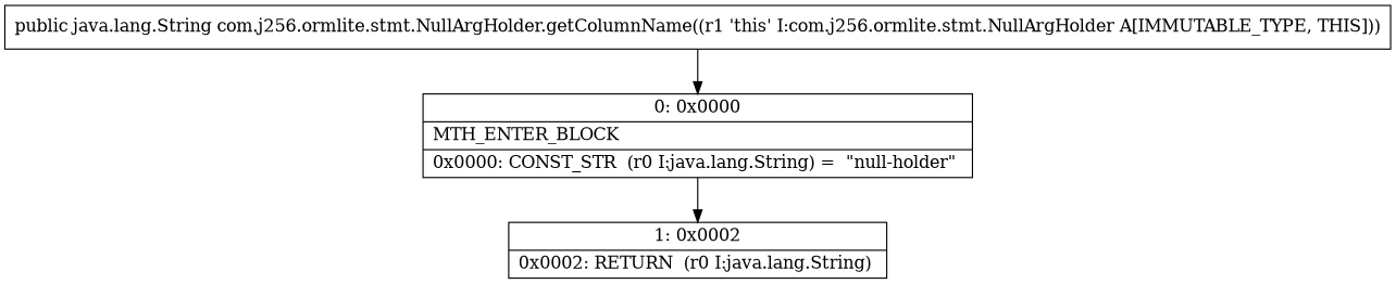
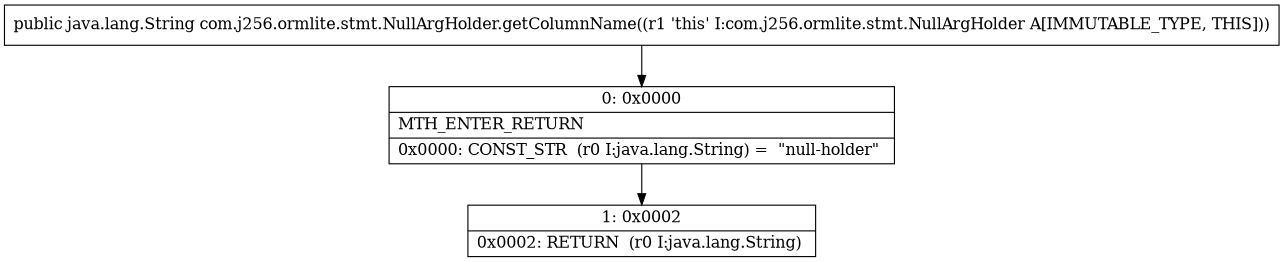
  digraph {
    node [shape=record]
-   n1 [label="{0\:\ 0x0000|MTH_ENTER_BLOCK\l|0x0000: CONST_STR  (r0 I:java.lang.String) =  \"null\-holder\" \l}"]
+   n1 [label="{0\:\ 0x0000|MTH_ENTER_RETURN\l|0x0000: CONST_STR  (r0 I:java.lang.String) =  \"null\-holder\" \l}"]
    n2 [label="{1\:\ 0x0002|0x0002: RETURN  (r0 I:java.lang.String) \l}"]
    n3 [label="{public java.lang.String com.j256.ormlite.stmt.NullArgHolder.getColumnName((r1 'this' I:com.j256.ormlite.stmt.NullArgHolder A[IMMUTABLE_TYPE, THIS])) }"]
    n1 -> n2
    n3 -> n1
  }
